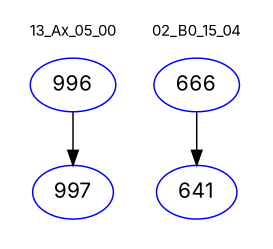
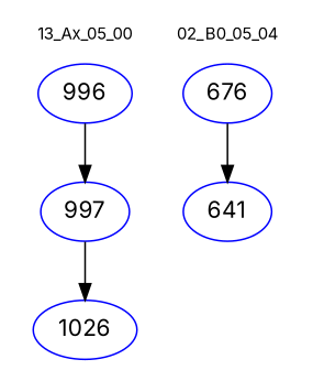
  digraph {
    fontname=Inter
    node [color=blue fontname=Inter]
    edge [color=black fontname=Inter]
    n1 [label=997]
    n2 [label=996]
-   n4 [label=666]
+   n3 [label=1026]
+   n4 [label=676]
    n5 [label=641]
    subgraph cluster_1 {
      color=white
      fontsize=10
      label="13_Ax_05_00"
      n1
      n2
+     n3
    }
    subgraph cluster_2 {
      color=white
      fontsize=10
-     label="02_B0_15_04"
+     label="02_B0_05_04"
      n4
      n5
    }
+   n1 -> n3
    n2 -> n1
    n4 -> n5
  }
